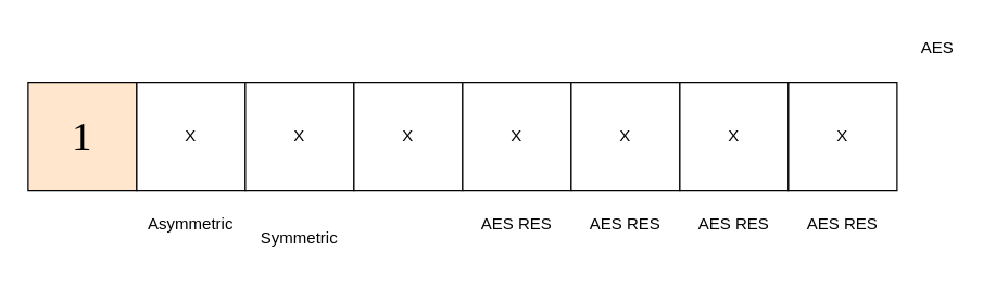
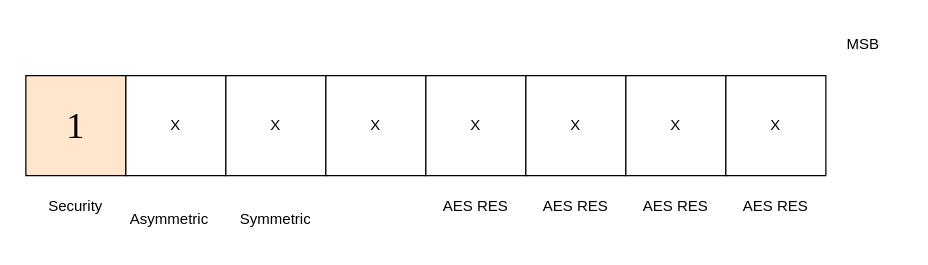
  <mxCell id="0" />
  <mxCell id="1" parent="0" />
  <mxCell id="2" value="&lt;font style=&quot;font-size: 29px;&quot; face=&quot;Lucida Console&quot;&gt;1&lt;/font&gt;" style="whiteSpace=wrap;html=1;aspect=fixed;fillColor=#ffe6cc;" parent="1" vertex="1"><mxGeometry x="20" y="60" width="80" height="80" as="geometry" /></mxCell>
  <mxCell id="3" value="X" style="whiteSpace=wrap;html=1;aspect=fixed;" parent="1" vertex="1"><mxGeometry x="100" y="60" width="80" height="80" as="geometry" /></mxCell>
  <mxCell id="4" value="X" style="whiteSpace=wrap;html=1;aspect=fixed;" parent="1" vertex="1"><mxGeometry x="180" y="60" width="80" height="80" as="geometry" /></mxCell>
  <mxCell id="5" value="X" style="whiteSpace=wrap;html=1;aspect=fixed;" parent="1" vertex="1"><mxGeometry x="260" y="60" width="80" height="80" as="geometry" /></mxCell>
  <mxCell id="6" value="X" style="whiteSpace=wrap;html=1;aspect=fixed;" parent="1" vertex="1"><mxGeometry x="340" y="60" width="80" height="80" as="geometry" /></mxCell>
  <mxCell id="7" value="X" style="whiteSpace=wrap;html=1;aspect=fixed;" parent="1" vertex="1"><mxGeometry x="420" y="60" width="80" height="80" as="geometry" /></mxCell>
  <mxCell id="8" value="X" style="whiteSpace=wrap;html=1;aspect=fixed;" parent="1" vertex="1"><mxGeometry x="500" y="60" width="80" height="80" as="geometry" /></mxCell>
  <mxCell id="9" value="X" style="whiteSpace=wrap;html=1;aspect=fixed;" parent="1" vertex="1"><mxGeometry x="580" y="60" width="80" height="80" as="geometry" /></mxCell>
- <mxCell id="10" value="AES" style="text;html=1;strokeColor=none;fillColor=none;align=center;verticalAlign=middle;whiteSpace=wrap;rounded=0;" parent="1" vertex="1"><mxGeometry x="660" y="20" width="60" height="30" as="geometry" /></mxCell>
- <mxCell id="12" value="Asymmetric" style="text;html=1;strokeColor=none;fillColor=none;align=center;verticalAlign=middle;whiteSpace=wrap;rounded=0;" parent="1" vertex="1"><mxGeometry x="110" y="150" width="60" height="30" as="geometry" /></mxCell>
+ <mxCell id="10" value="MSB" style="text;html=1;strokeColor=none;fillColor=none;align=center;verticalAlign=middle;whiteSpace=wrap;rounded=0;" parent="1" vertex="1"><mxGeometry x="660" y="20" width="60" height="30" as="geometry" /></mxCell>
+ <mxCell id="11" value="Security" style="text;html=1;strokeColor=none;fillColor=none;align=center;verticalAlign=middle;whiteSpace=wrap;rounded=0;" parent="1" vertex="1"><mxGeometry x="30" y="150" width="60" height="30" as="geometry" /></mxCell>
+ <mxCell id="12" value="Asymmetric" style="text;html=1;strokeColor=none;fillColor=none;align=center;verticalAlign=middle;whiteSpace=wrap;rounded=0;" parent="1" vertex="1"><mxGeometry x="105" y="160" width="60" height="30" as="geometry" /></mxCell>
  <mxCell id="13" value="Symmetric" style="text;html=1;strokeColor=none;fillColor=none;align=center;verticalAlign=middle;whiteSpace=wrap;rounded=0;" parent="1" vertex="1"><mxGeometry x="190" y="160" width="60" height="30" as="geometry" /></mxCell>
  <mxCell id="14" value="AES RES" style="text;html=1;strokeColor=none;fillColor=none;align=center;verticalAlign=middle;whiteSpace=wrap;rounded=0;" parent="1" vertex="1"><mxGeometry x="350" y="150" width="60" height="30" as="geometry" /></mxCell>
  <mxCell id="15" value="AES RES" style="text;html=1;strokeColor=none;fillColor=none;align=center;verticalAlign=middle;whiteSpace=wrap;rounded=0;" parent="1" vertex="1"><mxGeometry x="430" y="150" width="60" height="30" as="geometry" /></mxCell>
  <mxCell id="16" value="AES RES" style="text;html=1;strokeColor=none;fillColor=none;align=center;verticalAlign=middle;whiteSpace=wrap;rounded=0;" parent="1" vertex="1"><mxGeometry x="510" y="150" width="60" height="30" as="geometry" /></mxCell>
  <mxCell id="17" value="AES RES" style="text;html=1;strokeColor=none;fillColor=none;align=center;verticalAlign=middle;whiteSpace=wrap;rounded=0;" parent="1" vertex="1"><mxGeometry x="590" y="150" width="60" height="30" as="geometry" /></mxCell>
